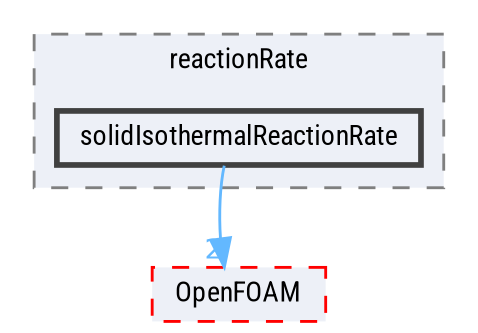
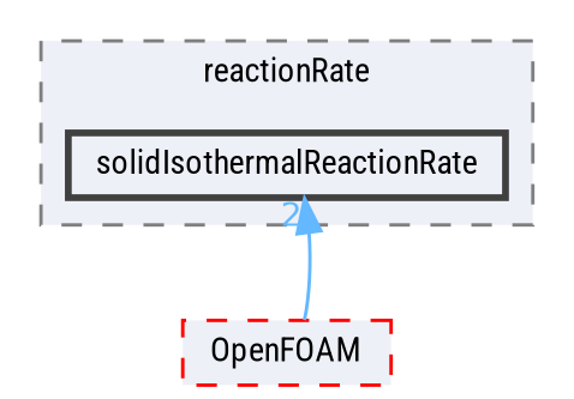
  digraph {
    compound=true
    fontname="Roboto Condensed"
    node [fillcolor="#edf0f7" fontname="Roboto Condensed" fontsize=10 shape=box]
    n1 [color=grey25 height=0.2 label=solidIsothermalReactionRate style="filled,bold" width=0.4]
    n2 [color=red height=0.2 label=OpenFOAM style="filled,dashed" width=0.4]
    subgraph cluster_1 {
      bgcolor="#edf0f7"
      fontsize=10
      label=reactionRate
      pencolor=grey50
      style="filled,dashed"
      n1
    }
-   n1 -> n2 [color=steelblue1 fontcolor=steelblue1 fontname="Roboto Condensed" fontsize=10 headlabel=2 labeldistance=1.5 labelfontname=Helvetica labelfontsize=10]
+   n2 -> n1 [color=steelblue1 fontcolor=steelblue1 fontname="Roboto Condensed" fontsize=10 headlabel=2 labeldistance=1.5 labelfontname=Helvetica labelfontsize=10]
  }
